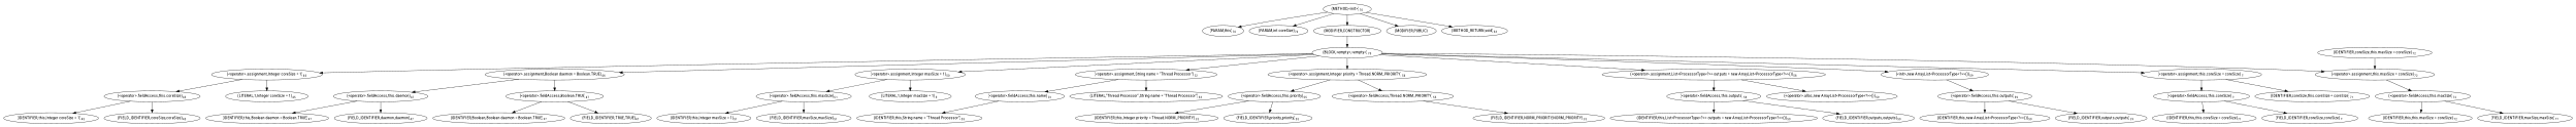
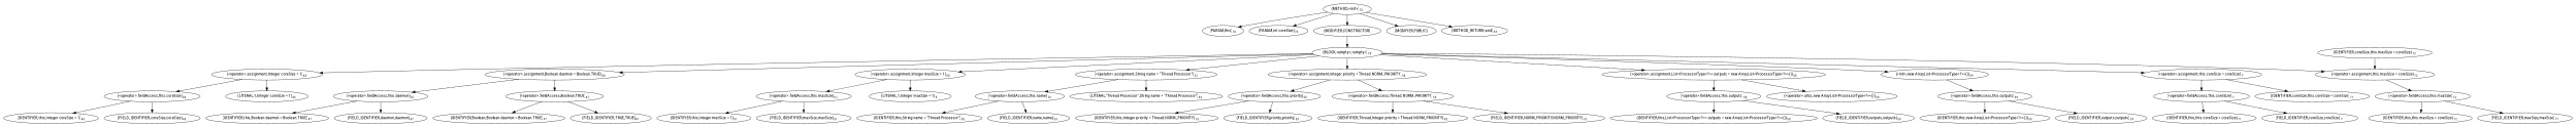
  digraph {
    fontname="Roboto Condensed"
    node [fontname="Roboto Condensed"]
    edge [fontname="Roboto Condensed"]
    n1 [label=<(METHOD,&lt;init&gt;)<SUB>70</SUB>>]
    n2 [label=<(PARAM,this)<SUB>70</SUB>>]
    n3 [label=<(PARAM,int coreSize)<SUB>70</SUB>>]
    n4 [label=<(MODIFIER,CONSTRUCTOR)>]
    n5 [label=<(MODIFIER,PUBLIC)>]
    n6 [label=<(METHOD_RETURN,void)<SUB>53</SUB>>]
    n7 [label=<(BLOCK,&lt;empty&gt;,&lt;empty&gt;)<SUB>70</SUB>>]
    n8 [label=<(&lt;operator&gt;.assignment,Integer coreSize = 1)<SUB>44</SUB>>]
    n9 [label=<(&lt;operator&gt;.assignment,Boolean daemon = Boolean.TRUE)<SUB>46</SUB>>]
    n10 [label=<(&lt;operator&gt;.assignment,Integer maxSize = 1)<SUB>50</SUB>>]
    n11 [label=<(&lt;operator&gt;.assignment,String name = &quot;Thread Processor&quot;)<SUB>52</SUB>>]
    n12 [label=<(&lt;operator&gt;.assignment,Integer priority = Thread.NORM_PRIORITY)<SUB>54</SUB>>]
    n13 [label=<(&lt;operator&gt;.assignment,List&lt;ProcessorType&lt;?&gt;&gt; outputs = new ArrayList&lt;ProcessorType&lt;?&gt;&gt;())<SUB>58</SUB>>]
    n14 [label=<(&lt;init&gt;,new ArrayList&lt;ProcessorType&lt;?&gt;&gt;())<SUB>59</SUB>>]
    n15 [label=<(&lt;operator&gt;.assignment,this.coreSize = coreSize)<SUB>71</SUB>>]
    n16 [label=<(&lt;operator&gt;.assignment,this.maxSize = coreSize)<SUB>72</SUB>>]
    n17 [label=<(&lt;operator&gt;.fieldAccess,this.coreSize)<SUB>45</SUB>>]
    n18 [label=<(LITERAL,1,Integer coreSize = 1)<SUB>45</SUB>>]
    n19 [label=<(&lt;operator&gt;.fieldAccess,this.daemon)<SUB>47</SUB>>]
    n20 [label=<(&lt;operator&gt;.fieldAccess,Boolean.TRUE)<SUB>47</SUB>>]
    n21 [label=<(&lt;operator&gt;.fieldAccess,this.maxSize)<SUB>51</SUB>>]
    n22 [label=<(LITERAL,1,Integer maxSize = 1)<SUB>51</SUB>>]
    n23 [label=<(&lt;operator&gt;.fieldAccess,this.name)<SUB>53</SUB>>]
    n24 [label=<(LITERAL,&quot;Thread Processor&quot;,String name = &quot;Thread Processor&quot;)<SUB>53</SUB>>]
    n25 [label=<(&lt;operator&gt;.fieldAccess,this.priority)<SUB>55</SUB>>]
    n26 [label=<(&lt;operator&gt;.fieldAccess,Thread.NORM_PRIORITY)<SUB>55</SUB>>]
    n27 [label=<(&lt;operator&gt;.fieldAccess,this.outputs)<SUB>59</SUB>>]
    n28 [label=<(&lt;operator&gt;.alloc,new ArrayList&lt;ProcessorType&lt;?&gt;&gt;())<SUB>59</SUB>>]
    n29 [label=<(&lt;operator&gt;.fieldAccess,this.outputs)<SUB>59</SUB>>]
    n30 [label=<(&lt;operator&gt;.fieldAccess,this.coreSize)<SUB>71</SUB>>]
    n31 [label=<(IDENTIFIER,coreSize,this.coreSize = coreSize)<SUB>71</SUB>>]
    n32 [label=<(&lt;operator&gt;.fieldAccess,this.maxSize)<SUB>72</SUB>>]
    n33 [label=<(IDENTIFIER,this,Integer coreSize = 1)<SUB>45</SUB>>]
    n34 [label=<(FIELD_IDENTIFIER,coreSize,coreSize)<SUB>45</SUB>>]
    n35 [label=<(IDENTIFIER,this,Boolean daemon = Boolean.TRUE)<SUB>47</SUB>>]
    n36 [label=<(FIELD_IDENTIFIER,daemon,daemon)<SUB>47</SUB>>]
    n37 [label=<(IDENTIFIER,Boolean,Boolean daemon = Boolean.TRUE)<SUB>47</SUB>>]
    n38 [label=<(FIELD_IDENTIFIER,TRUE,TRUE)<SUB>47</SUB>>]
    n39 [label=<(IDENTIFIER,this,Integer maxSize = 1)<SUB>51</SUB>>]
    n40 [label=<(FIELD_IDENTIFIER,maxSize,maxSize)<SUB>51</SUB>>]
    n41 [label=<(IDENTIFIER,this,String name = &quot;Thread Processor&quot;)<SUB>53</SUB>>]
+   n42 [label=<(FIELD_IDENTIFIER,name,name)<SUB>53</SUB>>]
    n43 [label=<(IDENTIFIER,this,Integer priority = Thread.NORM_PRIORITY)<SUB>55</SUB>>]
    n44 [label=<(FIELD_IDENTIFIER,priority,priority)<SUB>55</SUB>>]
+   n45 [label=<(IDENTIFIER,Thread,Integer priority = Thread.NORM_PRIORITY)<SUB>55</SUB>>]
    n46 [label=<(FIELD_IDENTIFIER,NORM_PRIORITY,NORM_PRIORITY)<SUB>55</SUB>>]
    n47 [label=<(IDENTIFIER,this,List&lt;ProcessorType&lt;?&gt;&gt; outputs = new ArrayList&lt;ProcessorType&lt;?&gt;&gt;())<SUB>59</SUB>>]
    n48 [label=<(FIELD_IDENTIFIER,outputs,outputs)<SUB>59</SUB>>]
    n49 [label=<(IDENTIFIER,this,new ArrayList&lt;ProcessorType&lt;?&gt;&gt;())<SUB>59</SUB>>]
    n50 [label=<(FIELD_IDENTIFIER,outputs,outputs)<SUB>59</SUB>>]
    n51 [label=<(IDENTIFIER,this,this.coreSize = coreSize)<SUB>71</SUB>>]
    n52 [label=<(FIELD_IDENTIFIER,coreSize,coreSize)<SUB>71</SUB>>]
    n53 [label=<(IDENTIFIER,this,this.maxSize = coreSize)<SUB>72</SUB>>]
    n54 [label=<(FIELD_IDENTIFIER,maxSize,maxSize)<SUB>72</SUB>>]
    n55 [label=<(IDENTIFIER,coreSize,this.maxSize = coreSize)<SUB>72</SUB>>]
    n1 -> n2
    n1 -> n3
    n1 -> n4
    n1 -> n5
    n1 -> n6
    n4 -> n7
    n7 -> n8
    n7 -> n9
    n7 -> n10
    n7 -> n11
    n7 -> n12
    n7 -> n13
    n7 -> n14
    n7 -> n15
    n7 -> n16
    n8 -> n17
    n8 -> n18
    n9 -> n19
    n9 -> n20
    n10 -> n21
    n10 -> n22
    n11 -> n23
    n11 -> n24
    n12 -> n25
    n12 -> n26
    n13 -> n27
    n13 -> n28
    n14 -> n29
    n15 -> n30
    n15 -> n31
    n16 -> n32
    n17 -> n33
    n17 -> n34
    n19 -> n35
    n19 -> n36
    n20 -> n37
    n20 -> n38
    n21 -> n39
    n21 -> n40
    n23 -> n41
+   n23 -> n42
    n25 -> n43
    n25 -> n44
+   n26 -> n45
    n26 -> n46
    n27 -> n47
    n27 -> n48
    n29 -> n49
    n29 -> n50
    n30 -> n51
    n30 -> n52
    n32 -> n53
    n32 -> n54
    n55 -> n16
  }
